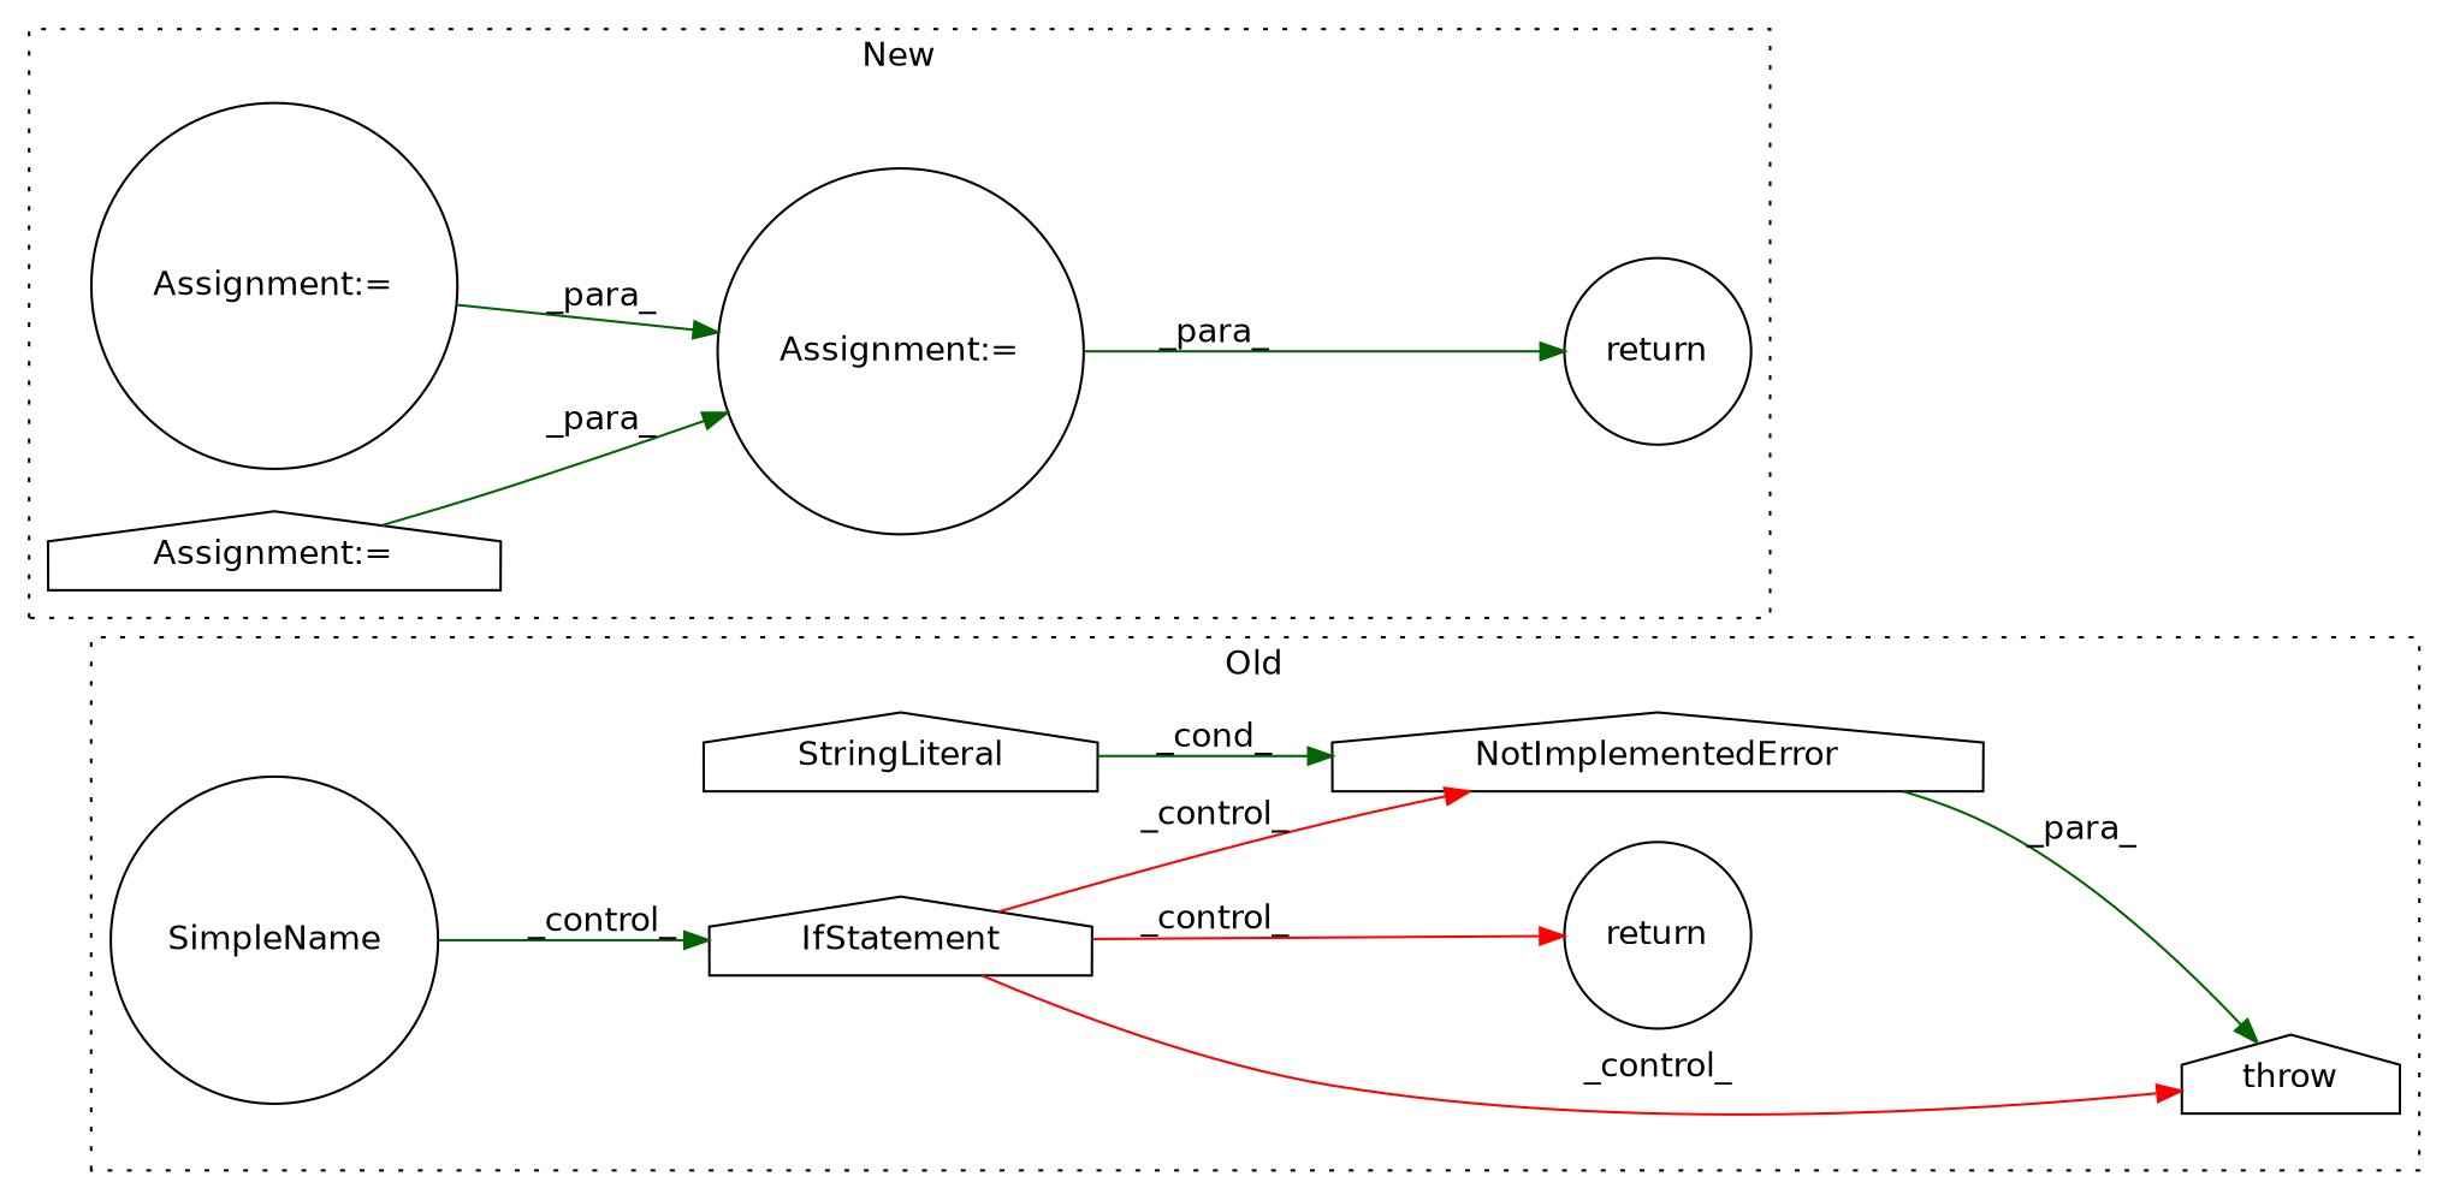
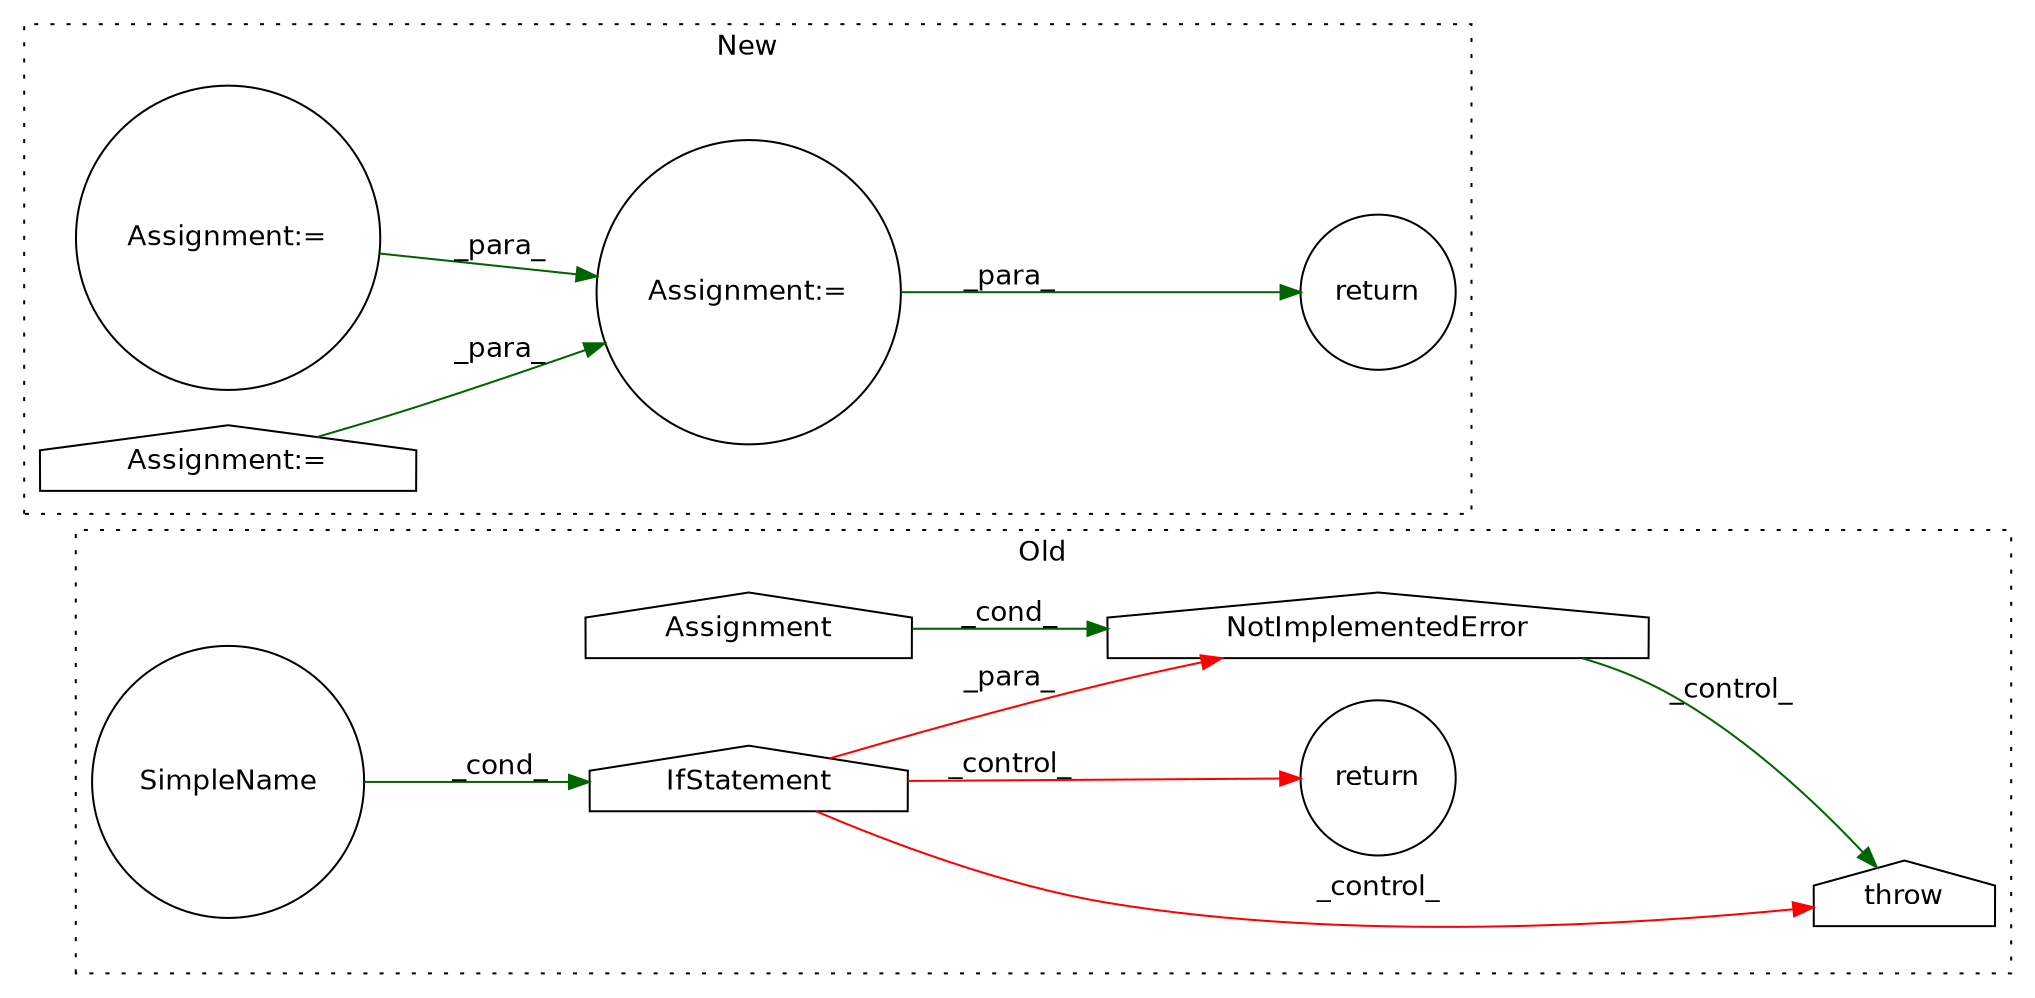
  digraph {
    fontname="DejaVu Sans"
    rankdir=LR
    node [a=7 fontname="DejaVu Sans" l=1 shape=house]
    edge [color=darkgreen fontname="DejaVu Sans"]
    n1 [a=32 l="20,1" label=NotImplementedError s="22209,22292"]
    n2 [a=53 l=6 label=throw s=22203]
-   n3 [a=45 l=63 label=StringLiteral s=22229]
+   n3 [a=45 l=63 label=Assignment s=22229]
    n4 [a=25 l="4,2" label=IfStatement s="22161,22193"]
    n5 [a=42 label=SimpleName shape=circle l=""]
    n6 [a=41 l=7 label=return s=22546 shape=circle]
    n7 [a=41 l=7 label=return s=24259 shape=circle]
    n8 [label="Assignment:=" s=23762 shape=circle]
    n9 [label="Assignment:=" s=23951 shape=circle]
    n10 [label="Assignment:=" s=23721]
    subgraph cluster_1 {
      label=Old
      style=dotted
      n1
      n2
      n3
      n4
      n5
      n6
    }
    subgraph cluster_2 {
      label=New
      style=dotted
      n7
      n8
      n9
      n10
    }
-   n1 -> n2 [label=_para_]
+   n1 -> n2 [label=_control_]
    n3 -> n1 [label=_cond_]
-   n4 -> n1 [color=red label=_control_]
+   n4 -> n1 [color=red label=_para_]
    n4 -> n2 [color=red label=_control_]
    n4 -> n6 [color=red label=_control_]
-   n5 -> n4 [label=_control_]
+   n5 -> n4 [label=_cond_]
    n8 -> n9 [label=_para_]
    n9 -> n7 [label=_para_]
    n10 -> n9 [label=_para_]
  }
